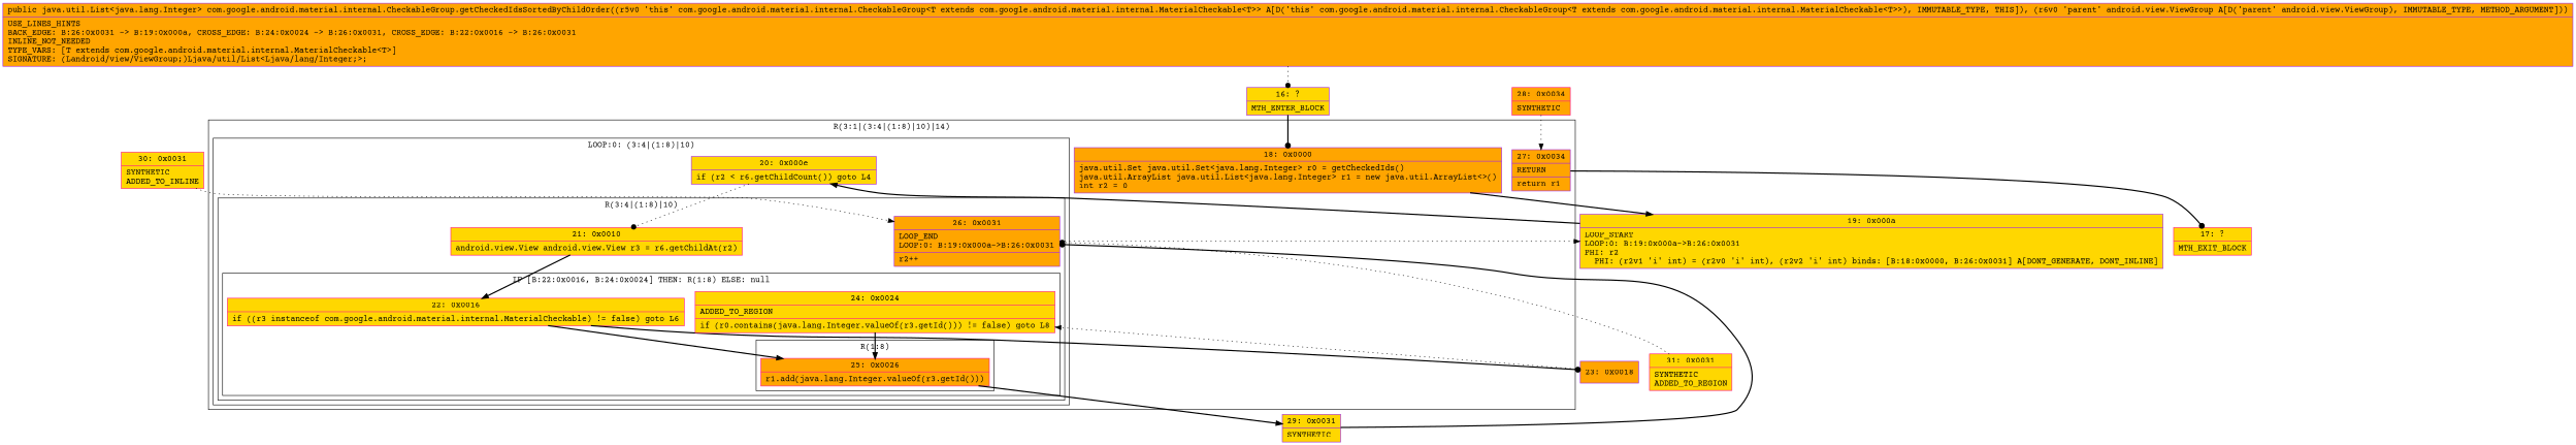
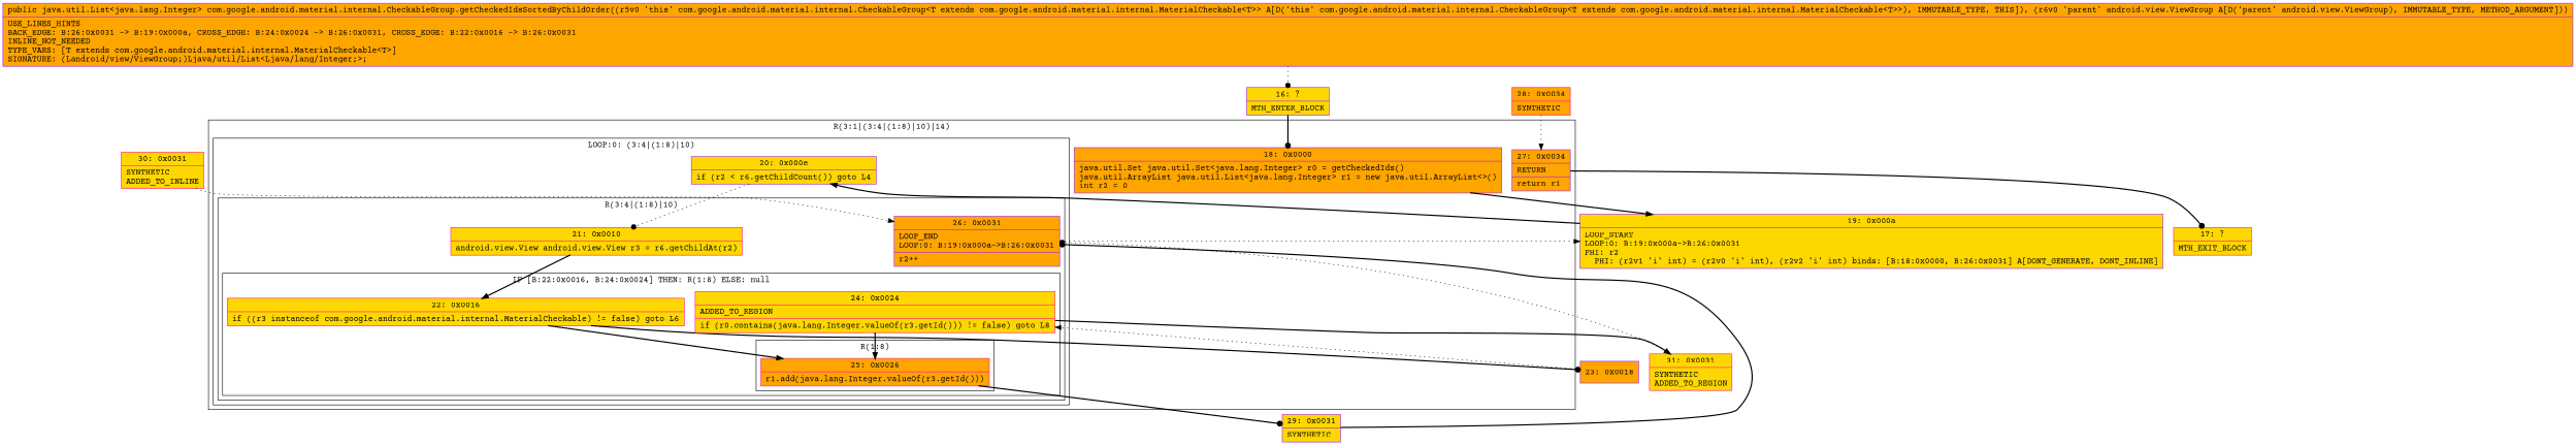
  digraph {
    fontname="Courier Prime"
    node [color=purple fillcolor=gold fontname="Courier Prime" shape=record style=filled]
    edge [arrowhead=normal fontname="Courier Prime" style=bold]
    n1 [color=deeppink fillcolor=orange label="{25\:\ 0x0026|r1.add(java.lang.Integer.valueOf(r3.getId()))\l}"]
    n2 [color=deeppink label="{22\:\ 0x0016|if ((r3 instanceof com.google.android.material.internal.MaterialCheckable) != false) goto L6\l}"]
    n3 [color=deeppink label="{24\:\ 0x0024|ADDED_TO_REGION\l|if (r0.contains(java.lang.Integer.valueOf(r3.getId())) != false) goto L8\l}"]
    n4 [color=deeppink label="{21\:\ 0x0010|android.view.View android.view.View r3 = r6.getChildAt(r2)\l}"]
    n5 [fillcolor=orange label="{26\:\ 0x0031|LOOP_END\lLOOP:0: B:19:0x000a\-\>B:26:0x0031\l|r2++\l}"]
    n6 [label="{20\:\ 0x000e|if (r2 \< r6.getChildCount()) goto L4\l}"]
    n7 [fillcolor=orange label="{18\:\ 0x0000|java.util.Set java.util.Set\<java.lang.Integer\> r0 = getCheckedIds()\ljava.util.ArrayList java.util.List\<java.lang.Integer\> r1 = new java.util.ArrayList\<\>()\lint r2 = 0\l}"]
    n8 [fillcolor=orange label="{27\:\ 0x0034|RETURN\l|return r1\l}"]
    n9 [label="{29\:\ 0x0031|SYNTHETIC\l}"]
    n10 [fillcolor=orange label="{23\:\ 0x0018}"]
    n11 [color=deeppink label="{31\:\ 0x0031|SYNTHETIC\lADDED_TO_REGION\l}"]
    n12 [label="{19\:\ 0x000a|LOOP_START\lLOOP:0: B:19:0x000a\-\>B:26:0x0031\lPHI: r2 \l  PHI: (r2v1 'i' int) = (r2v0 'i' int), (r2v2 'i' int) binds: [B:18:0x0000, B:26:0x0031] A[DONT_GENERATE, DONT_INLINE]\l}"]
    n13 [color=deeppink label="{17\:\ ?|MTH_EXIT_BLOCK\l}"]
    n14 [color=deeppink fillcolor=orange label="{28\:\ 0x0034|SYNTHETIC\l}"]
    n15 [color=deeppink label="{30\:\ 0x0031|SYNTHETIC\lADDED_TO_INLINE\l}"]
    n16 [label="{16\:\ ?|MTH_ENTER_BLOCK\l}"]
    n17 [fillcolor=orange label="{public java.util.List\<java.lang.Integer\> com.google.android.material.internal.CheckableGroup.getCheckedIdsSortedByChildOrder((r5v0 'this' com.google.android.material.internal.CheckableGroup\<T extends com.google.android.material.internal.MaterialCheckable\<T\>\> A[D('this' com.google.android.material.internal.CheckableGroup\<T extends com.google.android.material.internal.MaterialCheckable\<T\>\>), IMMUTABLE_TYPE, THIS]), (r6v0 'parent' android.view.ViewGroup A[D('parent' android.view.ViewGroup), IMMUTABLE_TYPE, METHOD_ARGUMENT]))  | USE_LINES_HINTS\lBACK_EDGE: B:26:0x0031 \-\> B:19:0x000a, CROSS_EDGE: B:24:0x0024 \-\> B:26:0x0031, CROSS_EDGE: B:22:0x0016 \-\> B:26:0x0031\lINLINE_NOT_NEEDED\lTYPE_VARS: [T extends com.google.android.material.internal.MaterialCheckable\<T\>]\lSIGNATURE: (Landroid\/view\/ViewGroup;)Ljava\/util\/List\<Ljava\/lang\/Integer;\>;\l}"]
    subgraph cluster_1 {
      label="R(3:1|(3:4|(1:8)|10)|14)"
      n7
      n8
      subgraph cluster_2 {
        label="LOOP:0: (3:4|(1:8)|10)"
        n6
        subgraph cluster_3 {
          label="R(3:4|(1:8)|10)"
          n4
          n5
          subgraph cluster_4 {
            label="IF [B:22:0x0016, B:24:0x0024] THEN: R(1:8) ELSE: null"
            n2
            n3
            subgraph cluster_5 {
              label="R(1:8)"
              n1
            }
          }
        }
      }
    }
-   n1 -> n9
+   n1 -> n9 [arrowhead=dot]
    n2 -> n1
    n2 -> n10 [arrowhead=dot]
    n3 -> n1
+   n3 -> n11
    n4 -> n2
    n5 -> n12 [style=dotted]
    n6 -> n4 [arrowhead=dot style=dotted]
    n7 -> n12
    n8 -> n13 [arrowhead=dot]
    n9 -> n5 [arrowhead=dot]
    n10 -> n3 [style=dotted]
    n11 -> n5 [arrowhead=dot style=dotted]
    n12 -> n6
    n14 -> n8 [style=dotted]
    n15 -> n5 [style=dotted]
    n16 -> n7 [arrowhead=dot]
    n17 -> n16 [arrowhead=dot style=dotted]
  }
